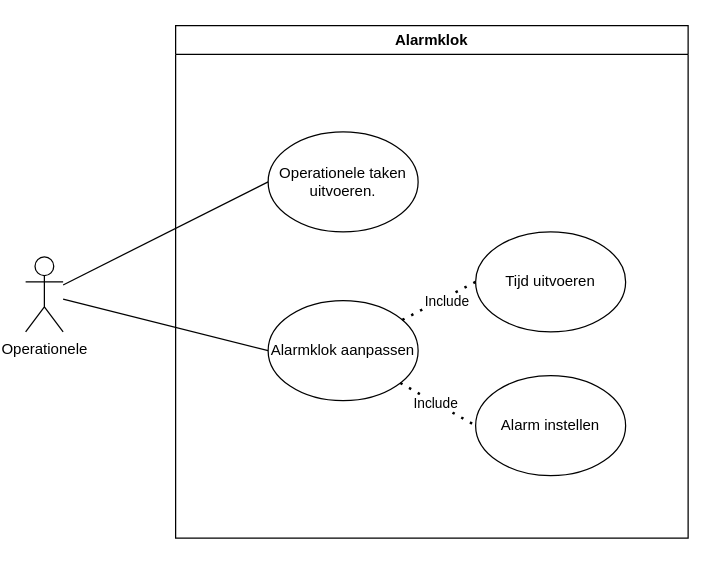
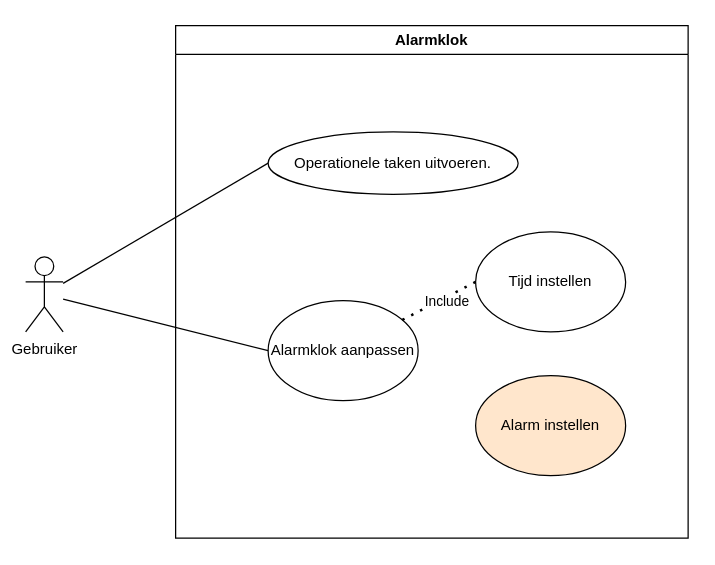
  <mxCell id="0" />
  <mxCell id="1" parent="0" />
  <mxCell id="2" value="Alarmklok" style="swimlane;whiteSpace=wrap;html=1;" vertex="1" parent="1"><mxGeometry x="140" y="20" width="410" height="410" as="geometry" /></mxCell>
- <mxCell id="3" value="Operationele taken uitvoeren." style="ellipse;whiteSpace=wrap;html=1;" vertex="1" parent="2"><mxGeometry x="74" y="85" width="120" height="80" as="geometry" /></mxCell>
- <mxCell id="4" value="Alarm instellen" style="ellipse;whiteSpace=wrap;html=1;" vertex="1" parent="2"><mxGeometry x="240" y="280" width="120" height="80" as="geometry" /></mxCell>
- <mxCell id="5" value="Tijd uitvoeren" style="ellipse;whiteSpace=wrap;html=1;" vertex="1" parent="2"><mxGeometry x="240" y="165" width="120" height="80" as="geometry" /></mxCell>
+ <mxCell id="3" value="Operationele taken uitvoeren." style="ellipse;whiteSpace=wrap;html=1;" vertex="1" parent="2"><mxGeometry x="74" y="85" width="200" height="50" as="geometry" /></mxCell>
+ <mxCell id="4" value="Alarm instellen" style="ellipse;whiteSpace=wrap;html=1;fillColor=#ffe6cc;" vertex="1" parent="2"><mxGeometry x="240" y="280" width="120" height="80" as="geometry" /></mxCell>
+ <mxCell id="5" value="Tijd instellen" style="ellipse;whiteSpace=wrap;html=1;" vertex="1" parent="2"><mxGeometry x="240" y="165" width="120" height="80" as="geometry" /></mxCell>
  <mxCell id="6" value="Alarmklok aanpassen" style="ellipse;whiteSpace=wrap;html=1;" vertex="1" parent="2"><mxGeometry x="74" y="220" width="120" height="80" as="geometry" /></mxCell>
  <mxCell id="7" value="" style="endArrow=none;dashed=1;html=1;dashPattern=1 3;strokeWidth=2;rounded=0;entryX=0;entryY=0.5;entryDx=0;entryDy=0;" edge="1" parent="2" source="6" target="5"><mxGeometry width="50" height="50" relative="1" as="geometry"><mxPoint x="170" y="290" as="sourcePoint" /><mxPoint x="220" y="240" as="targetPoint" /></mxGeometry></mxCell>
  <mxCell id="8" value="Include" style="edgeLabel;html=1;align=center;verticalAlign=middle;resizable=0;points=[];" vertex="1" connectable="0" parent="7"><mxGeometry x="0.157" y="-3" relative="1" as="geometry"><mxPoint as="offset" /></mxGeometry></mxCell>
- <mxCell id="9" value="" style="endArrow=none;dashed=1;html=1;dashPattern=1 3;strokeWidth=2;rounded=0;entryX=0;entryY=0.5;entryDx=0;entryDy=0;" edge="1" parent="2" source="6" target="4"><mxGeometry width="50" height="50" relative="1" as="geometry"><mxPoint x="200" y="290" as="sourcePoint" /><mxPoint x="250" y="240" as="targetPoint" /></mxGeometry></mxCell>
- <mxCell id="10" value="Include" style="edgeLabel;html=1;align=center;verticalAlign=middle;resizable=0;points=[];" vertex="1" connectable="0" parent="9"><mxGeometry x="-0.079" relative="1" as="geometry"><mxPoint as="offset" /></mxGeometry></mxCell>
- <mxCell id="11" value="Operationele" style="shape=umlActor;verticalLabelPosition=bottom;verticalAlign=top;html=1;outlineConnect=0;" vertex="1" parent="1"><mxGeometry x="20" y="205" width="30" height="60" as="geometry" /></mxCell>
+ <mxCell id="11" value="Gebruiker" style="shape=umlActor;verticalLabelPosition=bottom;verticalAlign=top;html=1;outlineConnect=0;" vertex="1" parent="1"><mxGeometry x="20" y="205" width="30" height="60" as="geometry" /></mxCell>
  <mxCell id="12" value="" style="endArrow=none;html=1;rounded=0;entryX=0;entryY=0.5;entryDx=0;entryDy=0;" edge="1" parent="1" source="11" target="3"><mxGeometry width="50" height="50" relative="1" as="geometry"><mxPoint x="310" y="310" as="sourcePoint" /><mxPoint x="360" y="260" as="targetPoint" /></mxGeometry></mxCell>
  <mxCell id="13" value="" style="endArrow=none;html=1;rounded=0;entryX=0;entryY=0.5;entryDx=0;entryDy=0;" edge="1" parent="1" source="11" target="6"><mxGeometry width="50" height="50" relative="1" as="geometry"><mxPoint x="310" y="310" as="sourcePoint" /><mxPoint x="360" y="260" as="targetPoint" /></mxGeometry></mxCell>
